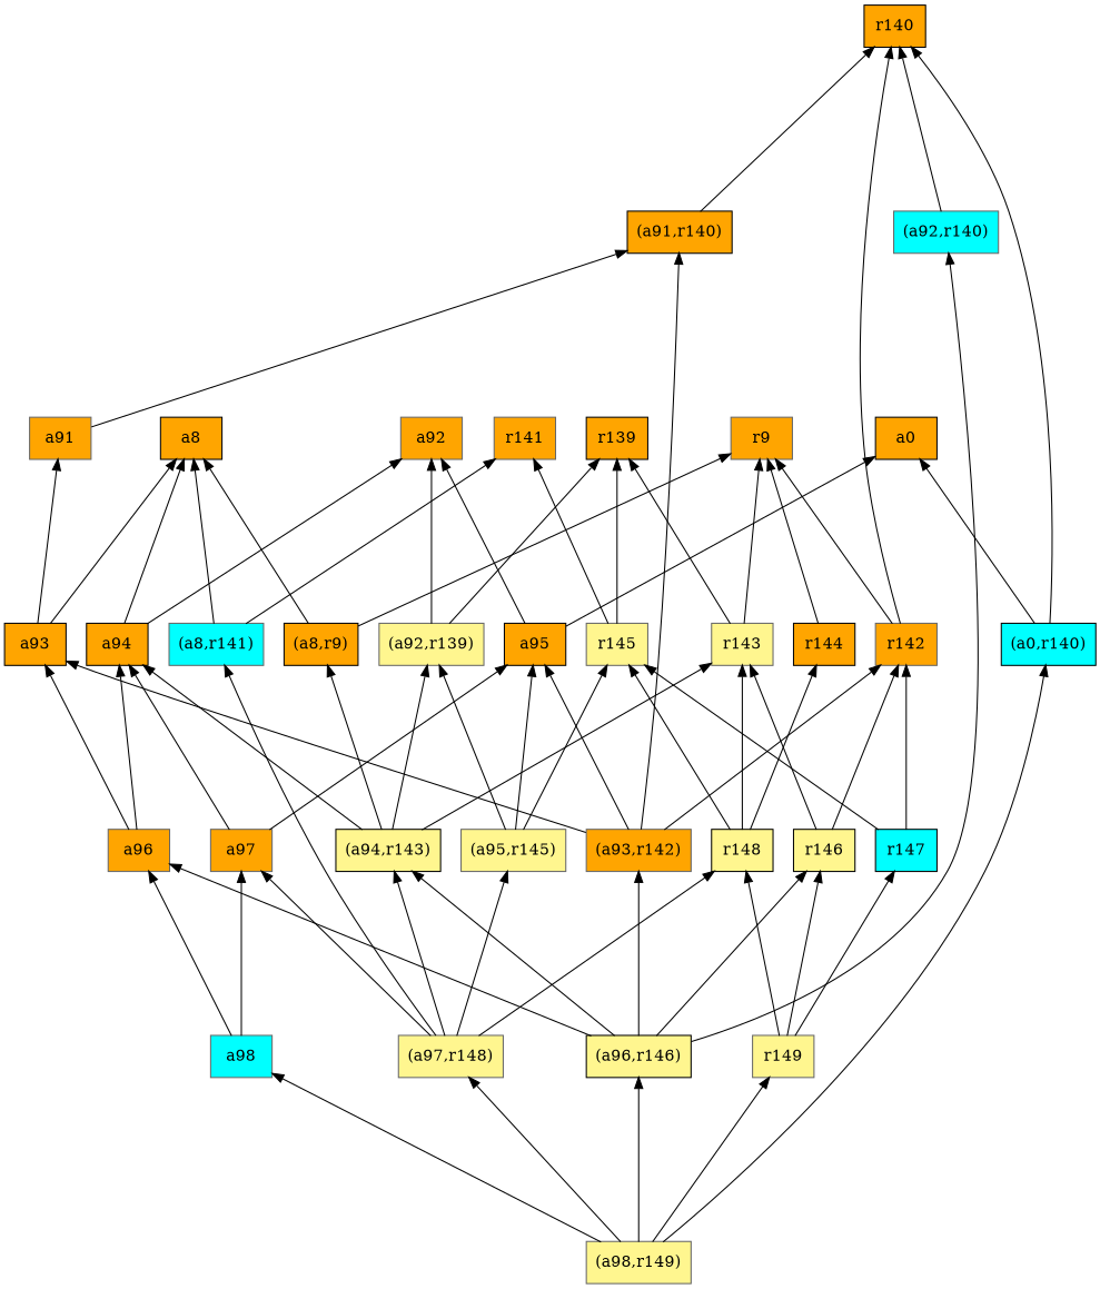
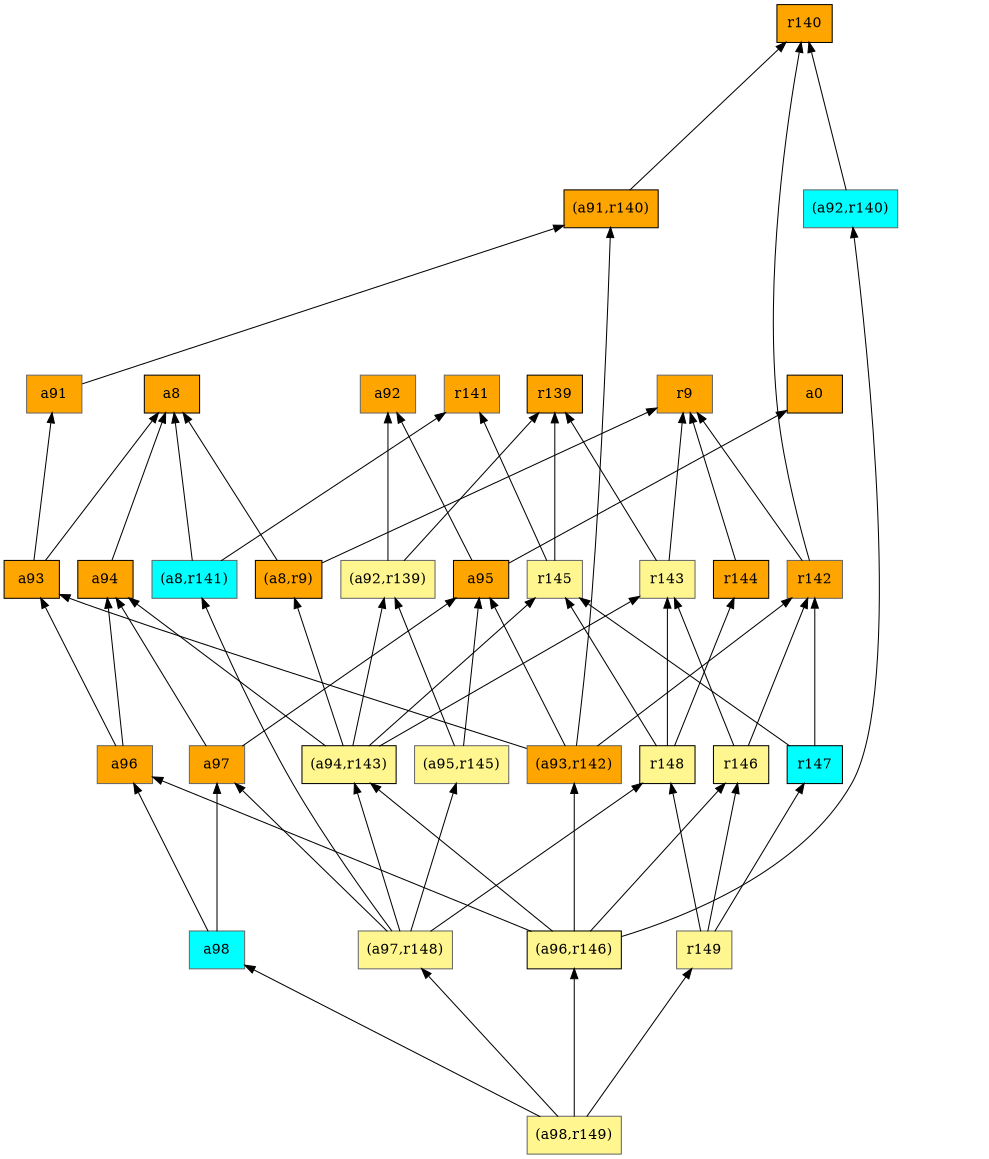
  digraph {
    rankdir=BT
    ranksep=2.0
    node [color=gray40 fillcolor=orange shape=record style=filled]
    n1 [fillcolor=khaki1 label="{(a97,r148)}"]
    n2 [label="{a97}"]
    n3 [color=black fillcolor=khaki1 label="{(a94,r143)}"]
    n4 [fillcolor=khaki1 label="{(a95,r145)}"]
    n5 [color=black fillcolor=khaki1 label="{r148}"]
    n6 [fillcolor=cyan label="{(a8,r141)}"]
    n7 [color=black label="{a95}"]
    n8 [color=black label="{a94}"]
    n9 [fillcolor=khaki1 label="{r143}"]
    n10 [color=black label="{(a8,r9)}"]
    n11 [fillcolor=khaki1 label="{(a92,r139)}"]
    n12 [fillcolor=khaki1 label="{r145}"]
    n13 [color=black label="{r144}"]
    n14 [label="{r141}"]
    n15 [color=black label="{a8}"]
    n16 [label="{a92}"]
    n17 [color=black label="{a0}"]
    n18 [fillcolor=cyan label="{a98}"]
    n19 [label="{a96}"]
    n20 [color=black label="{a93}"]
    n21 [color=black fillcolor=khaki1 label="{r146}"]
    n22 [label="{r142}"]
    n23 [label="{r9}"]
    n24 [color=black label="{r139}"]
    n25 [color=black label="{r140}"]
    n26 [label="{(a93,r142)}"]
    n27 [color=black label="{(a91,r140)}"]
    n28 [label="{a91}"]
    n29 [color=black fillcolor=cyan label="{r147}"]
    n30 [color=black fillcolor=khaki1 label="{(a96,r146)}"]
    n31 [fillcolor=cyan label="{(a92,r140)}"]
    n32 [fillcolor=khaki1 label="{r149}"]
    n33 [fillcolor=khaki1 label="{(a98,r149)}"]
-   n34 [color=black fillcolor=cyan label="{(a0,r140)}"]
    n1 -> n2
    n1 -> n3
    n1 -> n4
    n1 -> n5
    n1 -> n6
    n2 -> n7
    n2 -> n8
    n3 -> n8
    n3 -> n9
    n3 -> n10
    n3 -> n11
    n4 -> n7
    n4 -> n11
-   n4 -> n12
+   n3 -> n12
    n5 -> n9
    n5 -> n12
    n5 -> n13
    n6 -> n14
    n6 -> n15
    n7 -> n16
    n7 -> n17
    n8 -> n15
-   n8 -> n16
    n9 -> n23
    n9 -> n24
    n10 -> n15
    n10 -> n23
    n11 -> n16
    n11 -> n24
    n12 -> n14
    n12 -> n24
    n13 -> n23
    n18 -> n2
    n18 -> n19
    n19 -> n8
    n19 -> n20
    n20 -> n15
    n20 -> n28
    n21 -> n9
    n21 -> n22
    n22 -> n23
    n22 -> n25
    n26 -> n7
    n26 -> n20
    n26 -> n22
    n26 -> n27
    n27 -> n25
    n28 -> n27
    n29 -> n12
    n29 -> n22
    n30 -> n3
    n30 -> n19
    n30 -> n21
    n30 -> n26
    n30 -> n31
    n31 -> n25
    n32 -> n5
    n32 -> n21
    n32 -> n29
    n33 -> n1
    n33 -> n18
    n33 -> n30
    n33 -> n32
-   n33 -> n34
-   n34 -> n17
-   n34 -> n25
  }
